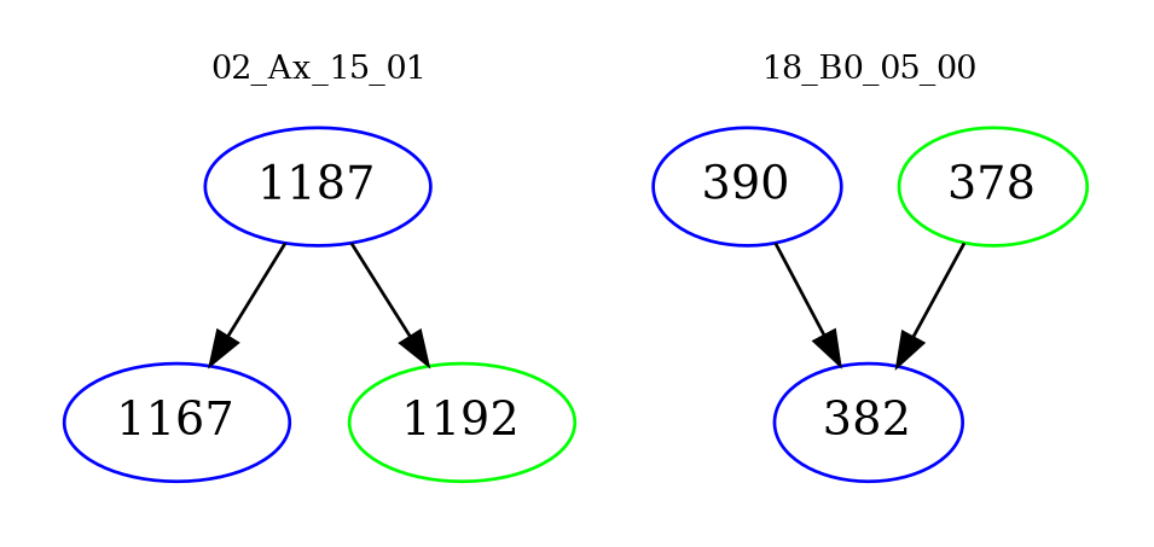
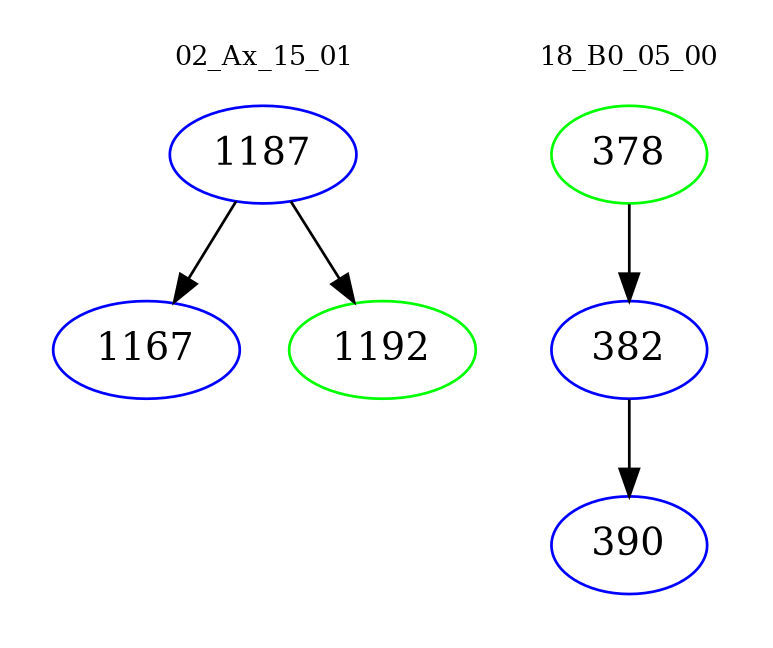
  digraph {
    node [color=blue]
    edge [color=black]
    n1 [label=1187]
    n2 [label=1167]
    n3 [color=green label=1192]
    n4 [label=382]
    n5 [color=green label=378]
    n6 [label=390]
    subgraph cluster_1 {
      color=white
      fontsize=10
      label="02_Ax_15_01"
      n1
      n2
      n3
    }
    subgraph cluster_2 {
      color=white
      fontsize=10
      label="18_B0_05_00"
      n4
      n5
      n6
    }
    n1 -> n2
    n1 -> n3
-   n6 -> n4
+   n4 -> n6
    n5 -> n4
  }
